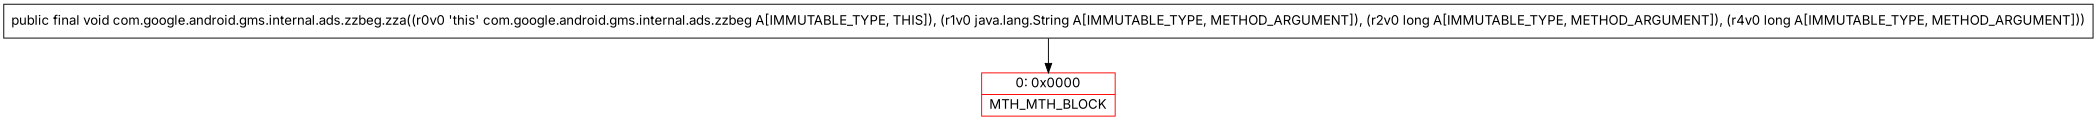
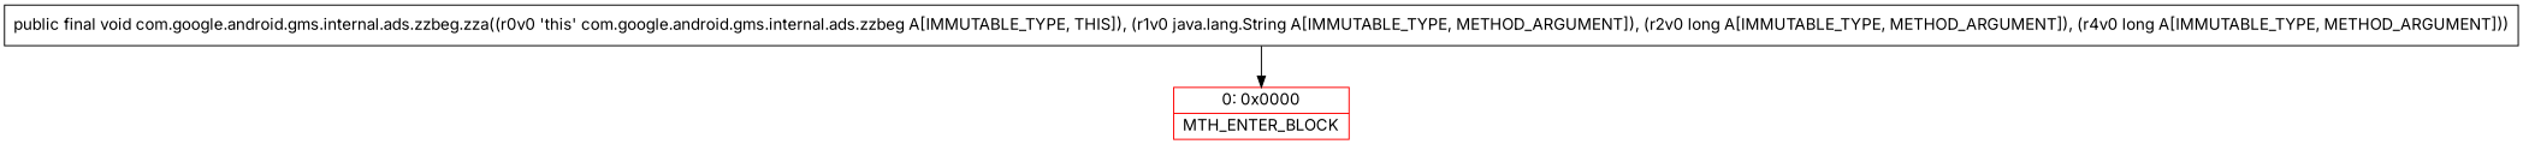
  digraph {
    fontname=Inter
    node [shape=record fontname=Inter]
-   n1 [color=red label="{0\:\ 0x0000|MTH_MTH_BLOCK\l}"]
+   n1 [color=red label="{0\:\ 0x0000|MTH_ENTER_BLOCK\l}"]
    n2 [label="{public final void com.google.android.gms.internal.ads.zzbeg.zza((r0v0 'this' com.google.android.gms.internal.ads.zzbeg A[IMMUTABLE_TYPE, THIS]), (r1v0 java.lang.String A[IMMUTABLE_TYPE, METHOD_ARGUMENT]), (r2v0 long A[IMMUTABLE_TYPE, METHOD_ARGUMENT]), (r4v0 long A[IMMUTABLE_TYPE, METHOD_ARGUMENT])) }"]
    subgraph cluster_1 {
      label="R(0)"
    }
    n2 -> n1 [fontname=Inter]
  }
